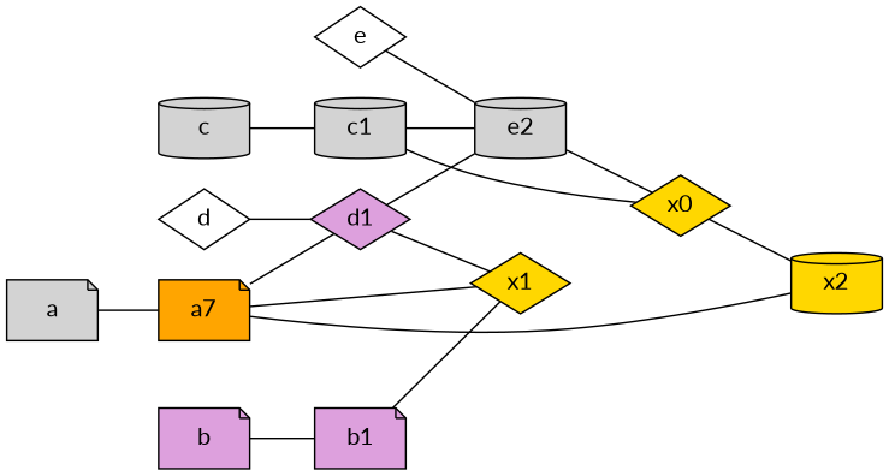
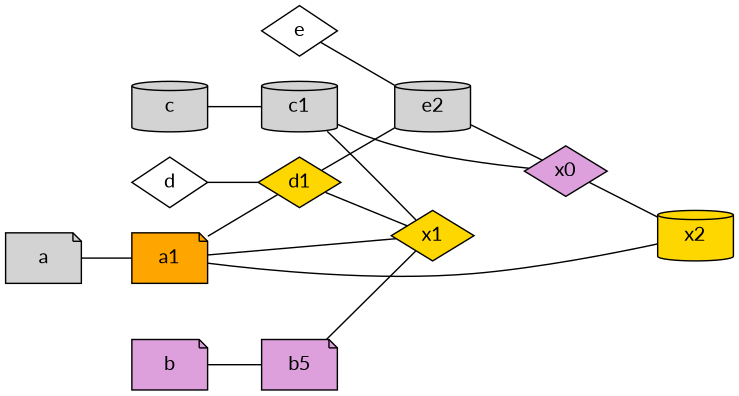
  graph {
    fontname=Lato
    rankdir=LR
    node [fillcolor=plum fontname=Lato labelfontsize=50 shape=diamond style=filled]
    edge [fontname=Lato]
    x2 [fillcolor=gold shape=cylinder]
-   x0 [fillcolor=gold]
-   b1 [shape=note]
+   x0
+   b1 [shape=note label=b5]
    x1 [fillcolor=gold]
    d [fillcolor=white]
-   d1
+   d1 [fillcolor=gold]
    n7 [fillcolor=lightgrey label=e2 shape=cylinder]
    a [fillcolor=lightgrey shape=note]
-   a1 [fillcolor=orange shape=note label=a7]
+   a1 [fillcolor=orange shape=note]
    c1 [fillcolor=lightgrey shape=cylinder]
    c [fillcolor=lightgrey shape=cylinder]
    e [fillcolor=white]
    b [shape=note]
    x0 -- x2
    b1 -- x1
    d -- d1
    d1 -- x1
    d1 -- n7
    n7 -- x0
    a -- a1
    a1 -- x2
    a1 -- x1
    a1 -- d1
    c1 -- x0
-   c1 -- n7
+   c1 -- x1
    c -- c1
    e -- n7
    b -- b1
  }
